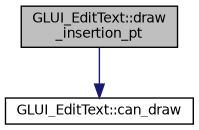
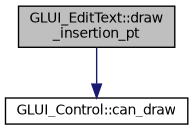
  digraph {
    rankdir=TB
    node [color=black fontname=Helvetica fontsize=10 shape=record style=filled]
    n1 [fillcolor=grey75 fontcolor=black height=0.2 label="GLUI_EditText::draw\l_insertion_pt" width=0.4]
-   n2 [fillcolor=white height=0.2 label="GLUI_EditText::can_draw" width=0.4]
+   n2 [fillcolor=white height=0.2 label="GLUI_Control::can_draw" width=0.4]
    n1 -> n2 [color=midnightblue fontname=Helvetica fontsize=10 labelfontname=Helvetica labelfontsize=10 style=solid]
  }
